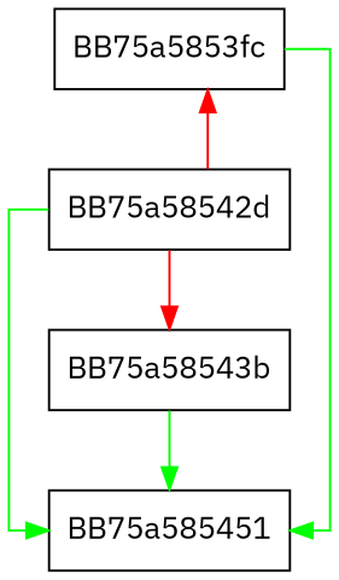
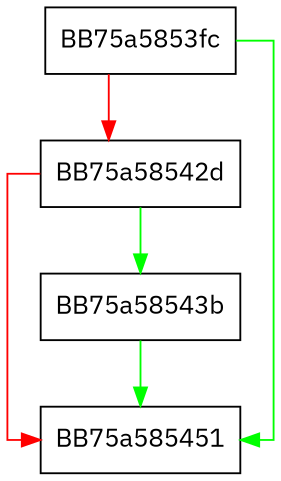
  digraph {
    fontname="IBM Plex Sans"
    splines=ortho
    node [fontname="IBM Plex Sans" shape=box]
    edge [color=green fontname="IBM Plex Sans"]
    BB75a5853fc
    BB75a58542d
    BB75a585451
    BB75a58543b
-   BB75a58542d -> BB75a5853fc [color=red]
+   BB75a5853fc -> BB75a58542d [color=red]
    BB75a5853fc -> BB75a585451
-   BB75a58542d -> BB75a585451
-   BB75a58542d -> BB75a58543b [color=red]
+   BB75a58542d -> BB75a585451 [color=red]
+   BB75a58542d -> BB75a58543b
    BB75a58543b -> BB75a585451
  }
